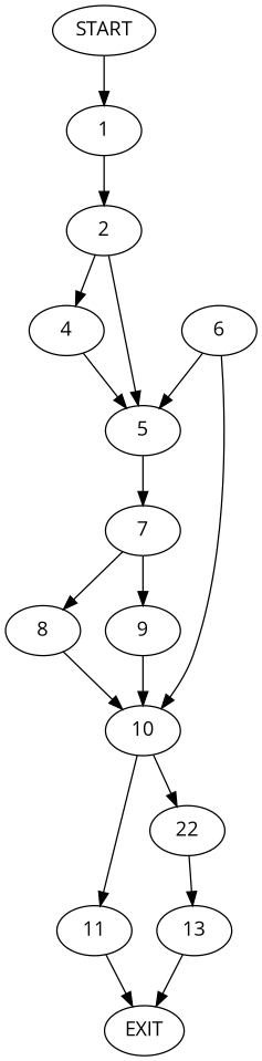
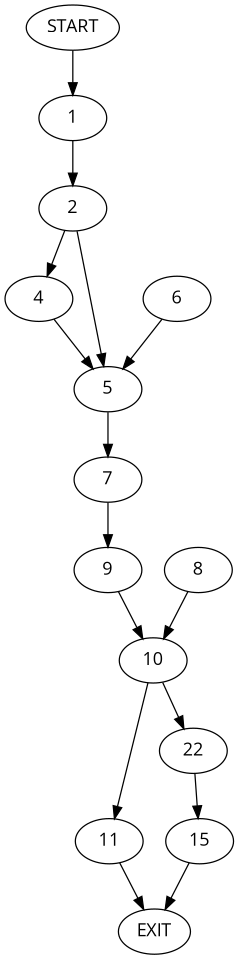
  digraph {
    fontname="Open Sans"
    node [fontname="Open Sans"]
    edge [fontname="Open Sans"]
    n1 [label=START]
    1
    2
    n4 [label=EXIT]
    4
    5
    7
    6
    10
    8
    9
    11
    n13 [label=22]
-   13
+   13 [label=15]
    n1 -> 1
    1 -> 2
    2 -> 4
    2 -> 5
    4 -> 5
    5 -> 7
-   7 -> 8
    7 -> 9
    6 -> 5
-   6 -> 10
    10 -> 11
    10 -> n13
    8 -> 10
    9 -> 10
    11 -> n4
    n13 -> 13
    13 -> n4
  }
